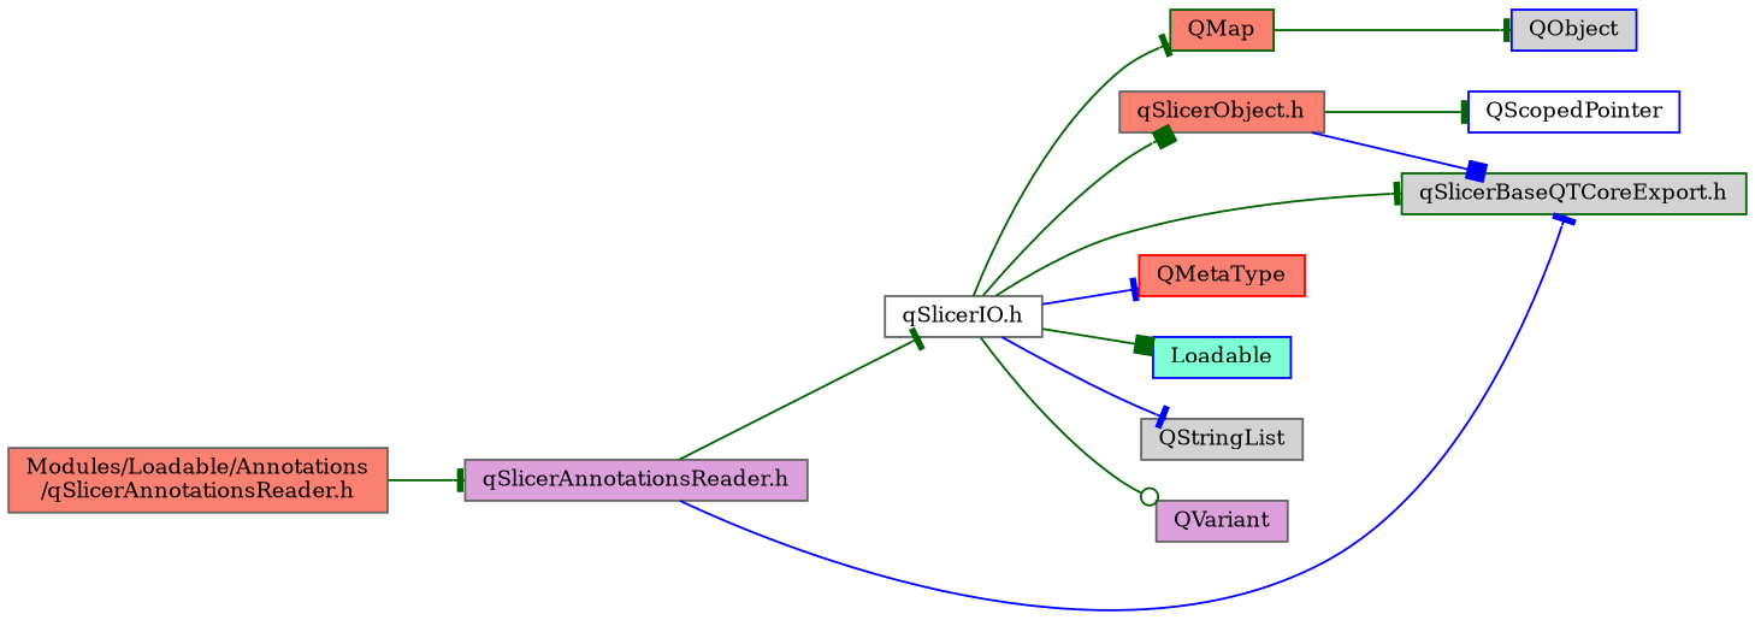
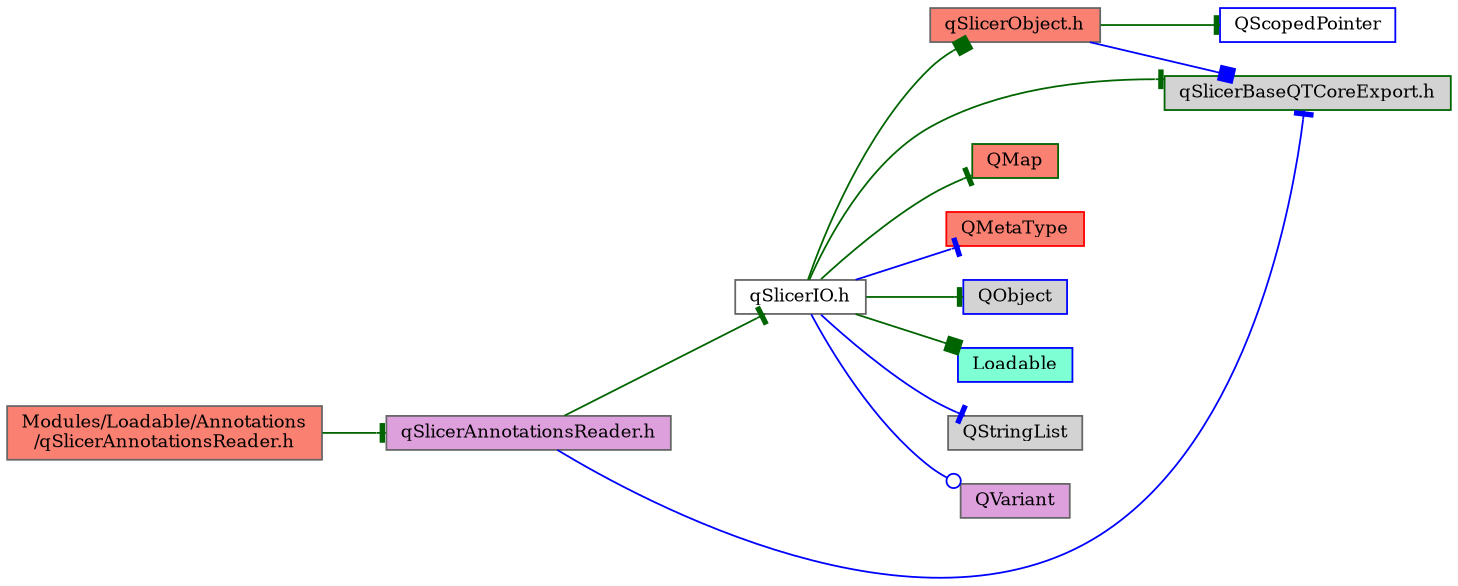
  digraph {
    fontname="DejaVu Serif"
    rankdir=LR
    node [color=gray40 fillcolor=salmon fontname="DejaVu Serif" fontsize=10 shape=record style=filled]
    edge [arrowhead=tee color=darkgreen fontname="DejaVu Serif" fontsize=10 labelfontname=Helvetica labelfontsize=10 style=solid]
    n1 [fontcolor=black height=0.2 label="Modules/Loadable/Annotations\l/qSlicerAnnotationsReader.h" width=0.4]
    n2 [fillcolor=plum height=0.2 label="qSlicerAnnotationsReader.h" width=0.4]
    n3 [fillcolor=white height=0.2 label="qSlicerIO.h" width=0.4]
    n4 [color=darkgreen fillcolor=lightgrey height=0.2 label="qSlicerBaseQTCoreExport.h" width=0.4]
    n5 [color=darkgreen height=0.2 label=QMap width=0.4]
    n6 [color=red height=0.2 label=QMetaType width=0.4]
    n7 [color=blue fillcolor=lightgrey height=0.2 label=QObject width=0.4]
    n8 [color=blue fillcolor=aquamarine height=0.2 label=Loadable width=0.4]
    n9 [fillcolor=lightgrey height=0.2 label=QStringList width=0.4]
    n10 [fillcolor=plum height=0.2 label=QVariant width=0.4]
    n11 [height=0.2 label="qSlicerObject.h" width=0.4]
    n12 [color=blue fillcolor=white height=0.2 label=QScopedPointer width=0.4]
    n1 -> n2
    n2 -> n3
    n2 -> n4 [color=blue]
    n3 -> n4
    n3 -> n5
    n3 -> n6 [color=blue]
-   n5 -> n7
+   n3 -> n7
    n3 -> n8 [arrowhead=box]
    n3 -> n9 [color=blue]
-   n3 -> n10 [arrowhead=odot]
+   n3 -> n10 [arrowhead=odot color=blue]
    n3 -> n11 [arrowhead=box]
    n11 -> n4 [arrowhead=box color=blue]
    n11 -> n12
  }
